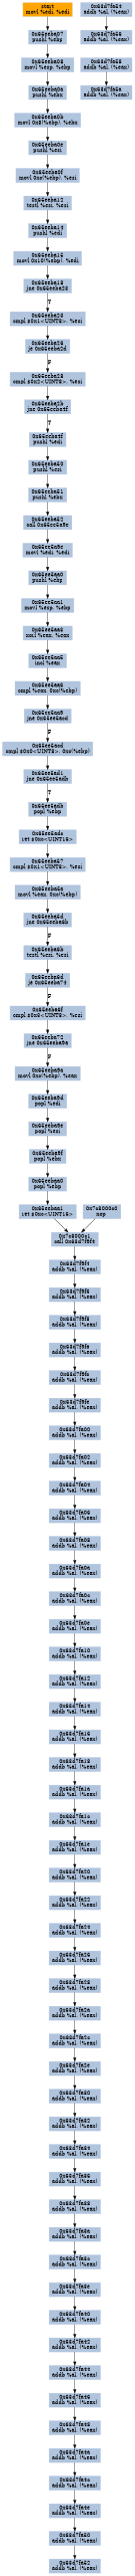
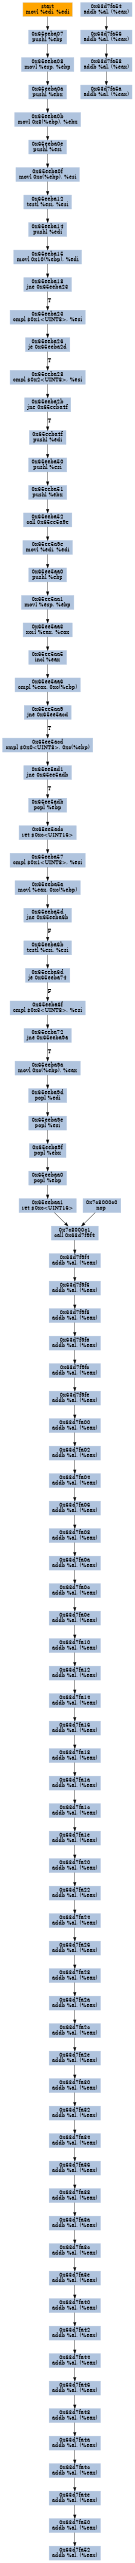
  digraph {
    node [color=lightsteelblue fillcolor=lightsteelblue shape=rectangle style=filled]
    edge [color="#000000"]
    n1 [color=lightgrey fillcolor=orange label="start\nmovl %edi, %edi"]
    n2 [label="0x65eeba07\npushl %ebp"]
    n3 [label="0x65eeba08\nmovl %esp, %ebp"]
    n4 [label="0x65eeba0a\npushl %ebx"]
    n5 [label="0x65eeba0b\nmovl 0x8(%ebp), %ebx"]
    n6 [label="0x65eeba0e\npushl %esi"]
    n7 [label="0x65eeba0f\nmovl 0xc(%ebp), %esi"]
    n8 [label="0x65eeba12\ntestl %esi, %esi"]
    n9 [label="0x65eeba14\npushl %edi"]
    n10 [label="0x65eeba15\nmovl 0x10(%ebp), %edi"]
    n11 [label="0x65eeba18\njne 0x65eeba23"]
    n12 [label="0x65eeba23\ncmpl $0x1<UINT8>, %esi"]
    n13 [label="0x65eeba26\nje 0x65eeba2d"]
    n14 [label="0x65eeba28\ncmpl $0x2<UINT8>, %esi"]
    n15 [label="0x65eeba2b\njne 0x65eeba4f"]
    n16 [label="0x65eeba4f\npushl %edi"]
    n17 [label="0x65eeba50\npushl %esi"]
    n18 [label="0x65eeba51\npushl %ebx"]
    n19 [label="0x65eeba52\ncall 0x65ee5a9e"]
    n20 [label="0x65ee5a9e\nmovl %edi, %edi"]
    n21 [label="0x65ee5aa0\npushl %ebp"]
    n22 [label="0x65ee5aa1\nmovl %esp, %ebp"]
    n23 [label="0x65ee5aa3\nxorl %eax, %eax"]
    n24 [label="0x65ee5aa5\nincl %eax"]
    n25 [label="0x65ee5aa6\ncmpl %eax, 0xc(%ebp)"]
    n26 [label="0x65ee5aa9\njne 0x65ee5acd"]
    n27 [label="0x65ee5acd\ncmpl $0x0<UINT8>, 0xc(%ebp)"]
    n28 [label="0x65ee5ad1\njne 0x65ee5adb"]
    n29 [label="0x65ee5adb\npopl %ebp"]
    n30 [label="0x65ee5adc\nret $0xc<UINT16>"]
    n31 [label="0x65eeba57\ncmpl $0x1<UINT8>, %esi"]
    n32 [label="0x65eeba5a\nmovl %eax, 0xc(%ebp)"]
    n33 [label="0x65eeba5d\njne 0x65eeba6b"]
    n34 [label="0x65eeba6b\ntestl %esi, %esi"]
    n35 [label="0x65eeba6d\nje 0x65eeba74"]
    n36 [label="0x65eeba6f\ncmpl $0x3<UINT8>, %esi"]
    n37 [label="0x65eeba72\njne 0x65eeba9a"]
    n38 [label="0x65eeba9a\nmovl 0xc(%ebp), %eax"]
    n39 [label="0x65eeba9d\npopl %edi"]
    n40 [label="0x65eeba9e\npopl %esi"]
    n41 [label="0x65eeba9f\npopl %ebx"]
    n42 [label="0x65eebaa0\npopl %ebp"]
    n43 [label="0x65eebaa1\nret $0xc<UINT16>"]
    n44 [label="0x7c8000c1\ncall 0x63d7f9f4"]
    n45 [label="0x7c8000c0\nnop "]
    n46 [label="0x63d7f9f4\naddb %al, (%eax)"]
    n47 [label="0x63d7f9f6\naddb %al, (%eax)"]
    n48 [label="0x63d7f9f8\naddb %al, (%eax)"]
    n49 [label="0x63d7f9fa\naddb %al, (%eax)"]
    n50 [label="0x63d7f9fc\naddb %al, (%eax)"]
    n51 [label="0x63d7f9fe\naddb %al, (%eax)"]
    n52 [label="0x63d7fa00\naddb %al, (%eax)"]
    n53 [label="0x63d7fa02\naddb %al, (%eax)"]
    n54 [label="0x63d7fa04\naddb %al, (%eax)"]
    n55 [label="0x63d7fa06\naddb %al, (%eax)"]
    n56 [label="0x63d7fa08\naddb %al, (%eax)"]
    n57 [label="0x63d7fa0a\naddb %al, (%eax)"]
    n58 [label="0x63d7fa0c\naddb %al, (%eax)"]
    n59 [label="0x63d7fa0e\naddb %al, (%eax)"]
    n60 [label="0x63d7fa10\naddb %al, (%eax)"]
    n61 [label="0x63d7fa12\naddb %al, (%eax)"]
    n62 [label="0x63d7fa14\naddb %al, (%eax)"]
    n63 [label="0x63d7fa16\naddb %al, (%eax)"]
    n64 [label="0x63d7fa18\naddb %al, (%eax)"]
    n65 [label="0x63d7fa1a\naddb %al, (%eax)"]
    n66 [label="0x63d7fa1c\naddb %al, (%eax)"]
    n67 [label="0x63d7fa1e\naddb %al, (%eax)"]
    n68 [label="0x63d7fa20\naddb %al, (%eax)"]
    n69 [label="0x63d7fa22\naddb %al, (%eax)"]
    n70 [label="0x63d7fa24\naddb %al, (%eax)"]
    n71 [label="0x63d7fa26\naddb %al, (%eax)"]
    n72 [label="0x63d7fa28\naddb %al, (%eax)"]
    n73 [label="0x63d7fa2a\naddb %al, (%eax)"]
    n74 [label="0x63d7fa2c\naddb %al, (%eax)"]
    n75 [label="0x63d7fa2e\naddb %al, (%eax)"]
    n76 [label="0x63d7fa30\naddb %al, (%eax)"]
    n77 [label="0x63d7fa32\naddb %al, (%eax)"]
    n78 [label="0x63d7fa34\naddb %al, (%eax)"]
    n79 [label="0x63d7fa36\naddb %al, (%eax)"]
    n80 [label="0x63d7fa38\naddb %al, (%eax)"]
    n81 [label="0x63d7fa3a\naddb %al, (%eax)"]
    n82 [label="0x63d7fa3c\naddb %al, (%eax)"]
    n83 [label="0x63d7fa3e\naddb %al, (%eax)"]
    n84 [label="0x63d7fa40\naddb %al, (%eax)"]
    n85 [label="0x63d7fa42\naddb %al, (%eax)"]
    n86 [label="0x63d7fa44\naddb %al, (%eax)"]
    n87 [label="0x63d7fa46\naddb %al, (%eax)"]
    n88 [label="0x63d7fa48\naddb %al, (%eax)"]
    n89 [label="0x63d7fa4a\naddb %al, (%eax)"]
    n90 [label="0x63d7fa4c\naddb %al, (%eax)"]
    n91 [label="0x63d7fa4e\naddb %al, (%eax)"]
    n92 [label="0x63d7fa50\naddb %al, (%eax)"]
    n93 [label="0x63d7fa52\naddb %al, (%eax)"]
    n94 [label="0x63d7fa54\naddb %al, (%eax)"]
    n95 [label="0x63d7fa56\naddb %al, (%eax)"]
    n96 [label="0x63d7fa58\naddb %al, (%eax)"]
    n97 [label="0x63d7fa5a\naddb %al, (%eax)"]
    n1 -> n2
    n2 -> n3
    n3 -> n4
    n4 -> n5
    n5 -> n6
    n6 -> n7
    n7 -> n8
    n8 -> n9
    n9 -> n10
    n10 -> n11
    n11 -> n12 [label=T]
    n12 -> n13
-   n13 -> n14 [label=F]
+   n13 -> n14 [label=T]
    n14 -> n15
    n15 -> n16 [label=T]
    n16 -> n17
    n17 -> n18
    n18 -> n19
    n19 -> n20
    n20 -> n21
    n21 -> n22
    n22 -> n23
    n23 -> n24
    n24 -> n25
    n25 -> n26
-   n26 -> n27 [label=F]
+   n26 -> n27 [label=T]
    n27 -> n28
    n28 -> n29 [label=T]
    n29 -> n30
    n30 -> n31
    n31 -> n32
    n32 -> n33
    n33 -> n34 [label=F]
    n34 -> n35
    n35 -> n36 [label=F]
    n36 -> n37
-   n37 -> n38 [label=F]
+   n37 -> n38 [label=T]
    n38 -> n39
    n39 -> n40
    n40 -> n41
    n41 -> n42
    n42 -> n43
    n43 -> n44
    n44 -> n46
    n45 -> n44
    n46 -> n47
    n47 -> n48
    n48 -> n49
    n49 -> n50
    n50 -> n51
    n51 -> n52
    n52 -> n53
    n53 -> n54
    n54 -> n55
    n55 -> n56
    n56 -> n57
    n57 -> n58
    n58 -> n59
    n59 -> n60
    n60 -> n61
    n61 -> n62
    n62 -> n63
    n63 -> n64
    n64 -> n65
    n65 -> n66
    n66 -> n67
    n67 -> n68
    n68 -> n69
    n69 -> n70
    n70 -> n71
    n71 -> n72
    n72 -> n73
    n73 -> n74
    n74 -> n75
    n75 -> n76
    n76 -> n77
    n77 -> n78
    n78 -> n79
    n79 -> n80
    n80 -> n81
    n81 -> n82
    n82 -> n83
    n83 -> n84
    n84 -> n85
    n85 -> n86
    n86 -> n87
    n87 -> n88
    n88 -> n89
    n89 -> n90
    n90 -> n91
    n91 -> n92
    n92 -> n93
    n94 -> n95
+   n95 -> n96
    n96 -> n97
  }
